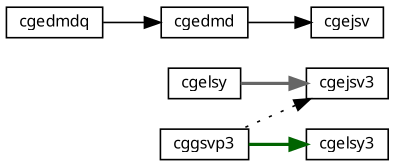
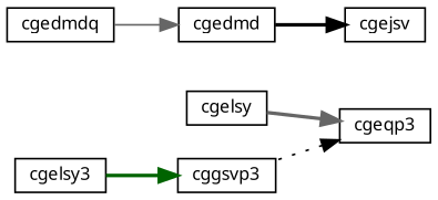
  digraph {
    fontname="Noto Sans"
    rankdir=RL
    node [color=black fillcolor=white fontname="Noto Sans" fontsize=10 shape=record style=filled]
    edge [color=gray40 dir=back fontname="Noto Sans" fontsize=10 labelfontname=Helvetica labelfontsize=10 style=bold]
-   n1 [height=0.2 label=cgejsv3 width=0.4]
+   n1 [height=0.2 label=cgeqp3 width=0.4]
    n2 [height=0.2 label=cgelsy width=0.4]
    n3 [height=0.2 label=cggsvp3 width=0.4]
    n4 [height=0.2 label=cgejsv width=0.4]
    n5 [height=0.2 label=cgedmd width=0.4]
    n6 [height=0.2 label=cgelsy3 width=0.4]
    n7 [height=0.2 label=cgedmdq width=0.4]
    n1 -> n2
    n1 -> n3 [color=black style=dotted]
-   n6 -> n3 [color=darkgreen]
-   n4 -> n5 [color=black style=solid]
-   n5 -> n7 [color=black style=solid]
+   n3 -> n6 [color=darkgreen]
+   n4 -> n5 [color=black]
+   n5 -> n7 [style=solid]
  }
